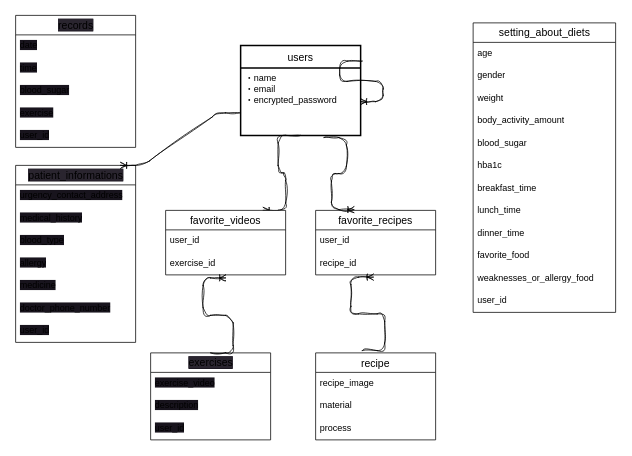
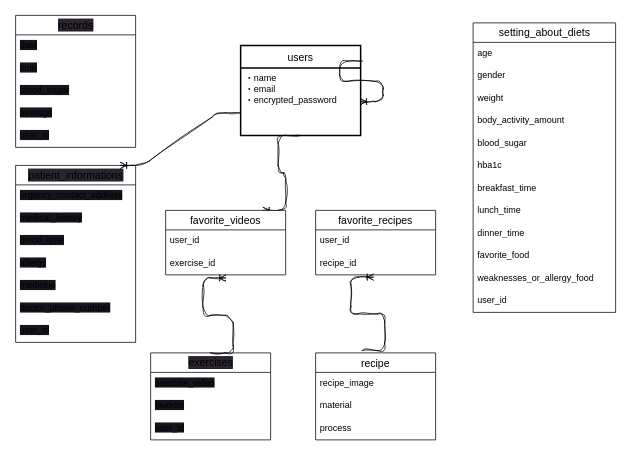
  <mxCell id="0" />
  <mxCell id="1" parent="0" />
  <mxCell id="2" value="users" style="swimlane;childLayout=stackLayout;horizontal=1;startSize=30;horizontalStack=0;rounded=0;fontSize=14;fontStyle=0;strokeWidth=2;resizeParent=0;resizeLast=1;shadow=0;align=center;glass=0;hachureGap=4;fontFamily=Helvetica;swimlaneLine=1;" parent="1" vertex="1"><mxGeometry x="320" y="60" width="160" height="120" as="geometry" /></mxCell>
  <mxCell id="3" value="・name&lt;br&gt;・email&lt;br&gt;・encrypted_password" style="align=left;strokeColor=none;fillColor=none;spacingLeft=4;fontSize=12;verticalAlign=top;resizable=0;rotatable=0;part=1;glass=1;sketch=1;hachureGap=4;jiggle=2;curveFitting=1;fontFamily=Helvetica;html=1;" parent="2" vertex="1"><mxGeometry y="30" width="160" height="90" as="geometry" /></mxCell>
  <mxCell id="4" value="setting_about_diets" style="swimlane;fontStyle=0;childLayout=stackLayout;horizontal=1;startSize=26;horizontalStack=0;resizeParent=1;resizeParentMax=0;resizeLast=0;collapsible=1;marginBottom=0;align=center;fontSize=14;rounded=0;glass=0;sketch=0;hachureGap=4;jiggle=2;curveFitting=1;fontFamily=Helvetica;html=1;" parent="1" vertex="1"><mxGeometry x="630" y="30" width="190" height="386" as="geometry" /></mxCell>
  <mxCell id="5" value="age" style="text;strokeColor=none;fillColor=none;spacingLeft=4;spacingRight=4;overflow=hidden;rotatable=0;points=[[0,0.5],[1,0.5]];portConstraint=eastwest;fontSize=12;rounded=0;glass=0;sketch=0;hachureGap=4;jiggle=2;curveFitting=1;fontFamily=Helvetica;html=1;" parent="4" vertex="1"><mxGeometry y="26" width="190" height="30" as="geometry" /></mxCell>
  <mxCell id="6" value="gender" style="text;strokeColor=none;fillColor=none;spacingLeft=4;spacingRight=4;overflow=hidden;rotatable=0;points=[[0,0.5],[1,0.5]];portConstraint=eastwest;fontSize=12;rounded=0;glass=0;sketch=0;hachureGap=4;jiggle=2;curveFitting=1;fontFamily=Helvetica;html=1;" parent="4" vertex="1"><mxGeometry y="56" width="190" height="30" as="geometry" /></mxCell>
  <mxCell id="7" value="weight" style="text;strokeColor=none;fillColor=none;spacingLeft=4;spacingRight=4;overflow=hidden;rotatable=0;points=[[0,0.5],[1,0.5]];portConstraint=eastwest;fontSize=12;rounded=0;glass=0;sketch=0;hachureGap=4;jiggle=2;curveFitting=1;fontFamily=Helvetica;html=1;" parent="4" vertex="1"><mxGeometry y="86" width="190" height="30" as="geometry" /></mxCell>
  <mxCell id="8" value="body_activity_amount" style="text;strokeColor=none;fillColor=none;spacingLeft=4;spacingRight=4;overflow=hidden;rotatable=0;points=[[0,0.5],[1,0.5]];portConstraint=eastwest;fontSize=12;rounded=0;glass=0;sketch=0;hachureGap=4;jiggle=2;curveFitting=1;fontFamily=Helvetica;html=1;" parent="4" vertex="1"><mxGeometry y="116" width="190" height="30" as="geometry" /></mxCell>
  <mxCell id="9" value="blood_sugar" style="text;strokeColor=none;fillColor=none;spacingLeft=4;spacingRight=4;overflow=hidden;rotatable=0;points=[[0,0.5],[1,0.5]];portConstraint=eastwest;fontSize=12;rounded=0;glass=0;sketch=0;hachureGap=4;jiggle=2;curveFitting=1;fontFamily=Helvetica;html=1;" parent="4" vertex="1"><mxGeometry y="146" width="190" height="30" as="geometry" /></mxCell>
  <mxCell id="10" value="hba1c" style="text;strokeColor=none;fillColor=none;spacingLeft=4;spacingRight=4;overflow=hidden;rotatable=0;points=[[0,0.5],[1,0.5]];portConstraint=eastwest;fontSize=12;rounded=0;glass=0;sketch=0;hachureGap=4;jiggle=2;curveFitting=1;fontFamily=Helvetica;html=1;" parent="4" vertex="1"><mxGeometry y="176" width="190" height="30" as="geometry" /></mxCell>
  <mxCell id="11" value="breakfast_time" style="text;strokeColor=none;fillColor=none;spacingLeft=4;spacingRight=4;overflow=hidden;rotatable=0;points=[[0,0.5],[1,0.5]];portConstraint=eastwest;fontSize=12;rounded=0;glass=0;sketch=0;hachureGap=4;jiggle=2;curveFitting=1;fontFamily=Helvetica;html=1;" parent="4" vertex="1"><mxGeometry y="206" width="190" height="30" as="geometry" /></mxCell>
  <mxCell id="12" value="lunch_time" style="text;strokeColor=none;fillColor=none;spacingLeft=4;spacingRight=4;overflow=hidden;rotatable=0;points=[[0,0.5],[1,0.5]];portConstraint=eastwest;fontSize=12;rounded=0;glass=0;sketch=0;hachureGap=4;jiggle=2;curveFitting=1;fontFamily=Helvetica;html=1;" parent="4" vertex="1"><mxGeometry y="236" width="190" height="30" as="geometry" /></mxCell>
  <mxCell id="13" value="dinner_time" style="text;strokeColor=none;fillColor=none;spacingLeft=4;spacingRight=4;overflow=hidden;rotatable=0;points=[[0,0.5],[1,0.5]];portConstraint=eastwest;fontSize=12;rounded=0;glass=0;sketch=0;hachureGap=4;jiggle=2;curveFitting=1;fontFamily=Helvetica;html=1;" parent="4" vertex="1"><mxGeometry y="266" width="190" height="30" as="geometry" /></mxCell>
  <mxCell id="14" value="favorite_food" style="text;strokeColor=none;fillColor=none;spacingLeft=4;spacingRight=4;overflow=hidden;rotatable=0;points=[[0,0.5],[1,0.5]];portConstraint=eastwest;fontSize=12;rounded=0;glass=0;sketch=0;hachureGap=4;jiggle=2;curveFitting=1;fontFamily=Helvetica;html=1;" parent="4" vertex="1"><mxGeometry y="296" width="190" height="30" as="geometry" /></mxCell>
  <mxCell id="15" value="weaknesses_or_allergy_food" style="text;strokeColor=none;fillColor=none;spacingLeft=4;spacingRight=4;overflow=hidden;rotatable=0;points=[[0,0.5],[1,0.5]];portConstraint=eastwest;fontSize=12;rounded=0;glass=0;sketch=0;hachureGap=4;jiggle=2;curveFitting=1;fontFamily=Helvetica;html=1;" parent="4" vertex="1"><mxGeometry y="326" width="190" height="30" as="geometry" /></mxCell>
  <mxCell id="16" value="user_id" style="text;strokeColor=none;fillColor=none;spacingLeft=4;spacingRight=4;overflow=hidden;rotatable=0;points=[[0,0.5],[1,0.5]];portConstraint=eastwest;fontSize=12;rounded=0;glass=0;sketch=0;hachureGap=4;jiggle=2;curveFitting=1;fontFamily=Helvetica;html=1;" parent="4" vertex="1"><mxGeometry y="356" width="190" height="30" as="geometry" /></mxCell>
  <mxCell id="17" value="&lt;span style=&quot;background-color: rgb(42, 37, 47);&quot;&gt;exercises&lt;/span&gt;" style="swimlane;fontStyle=0;childLayout=stackLayout;horizontal=1;startSize=26;horizontalStack=0;resizeParent=1;resizeParentMax=0;resizeLast=0;collapsible=1;marginBottom=0;align=center;fontSize=14;rounded=0;glass=0;labelBackgroundColor=#18141D;hachureGap=4;fontFamily=Helvetica;html=1;" parent="1" vertex="1"><mxGeometry x="200" y="470" width="160" height="116" as="geometry" /></mxCell>
  <mxCell id="18" value="exercise_video" style="text;strokeColor=none;fillColor=none;spacingLeft=4;spacingRight=4;overflow=hidden;rotatable=0;points=[[0,0.5],[1,0.5]];portConstraint=eastwest;fontSize=12;rounded=0;glass=0;labelBackgroundColor=#18141D;sketch=0;hachureGap=4;jiggle=2;curveFitting=1;fontFamily=Helvetica;html=1;" parent="17" vertex="1"><mxGeometry y="26" width="160" height="30" as="geometry" /></mxCell>
- <mxCell id="19" value="description" style="text;strokeColor=none;fillColor=none;spacingLeft=4;spacingRight=4;overflow=hidden;rotatable=0;points=[[0,0.5],[1,0.5]];portConstraint=eastwest;fontSize=12;rounded=0;glass=0;labelBackgroundColor=#18141D;sketch=0;hachureGap=4;jiggle=2;curveFitting=1;fontFamily=Helvetica;html=1;" parent="17" vertex="1"><mxGeometry y="56" width="160" height="30" as="geometry" /></mxCell>
+ <mxCell id="19" value="favorite" style="text;strokeColor=none;fillColor=none;spacingLeft=4;spacingRight=4;overflow=hidden;rotatable=0;points=[[0,0.5],[1,0.5]];portConstraint=eastwest;fontSize=12;rounded=0;glass=0;labelBackgroundColor=#18141D;sketch=0;hachureGap=4;jiggle=2;curveFitting=1;fontFamily=Helvetica;html=1;" parent="17" vertex="1"><mxGeometry y="56" width="160" height="30" as="geometry" /></mxCell>
  <mxCell id="20" value="user_id" style="text;strokeColor=none;fillColor=none;spacingLeft=4;spacingRight=4;overflow=hidden;rotatable=0;points=[[0,0.5],[1,0.5]];portConstraint=eastwest;fontSize=12;rounded=0;glass=0;labelBackgroundColor=#18141D;sketch=0;hachureGap=4;jiggle=2;curveFitting=1;fontFamily=Helvetica;html=1;" parent="17" vertex="1"><mxGeometry y="86" width="160" height="30" as="geometry" /></mxCell>
  <mxCell id="21" value="&lt;span style=&quot;background-color: rgb(42, 37, 47);&quot;&gt;records&lt;/span&gt;" style="swimlane;fontStyle=0;childLayout=stackLayout;horizontal=1;startSize=26;horizontalStack=0;resizeParent=1;resizeParentMax=0;resizeLast=0;collapsible=1;marginBottom=0;align=center;fontSize=14;rounded=0;glass=0;labelBackgroundColor=#18141D;sketch=0;hachureGap=4;jiggle=2;curveFitting=1;fontFamily=Helvetica;html=1;" parent="1" vertex="1"><mxGeometry x="20" y="20" width="160" height="176" as="geometry" /></mxCell>
  <mxCell id="22" value="date" style="text;strokeColor=none;fillColor=none;spacingLeft=4;spacingRight=4;overflow=hidden;rotatable=0;points=[[0,0.5],[1,0.5]];portConstraint=eastwest;fontSize=12;rounded=0;glass=0;labelBackgroundColor=#18141D;sketch=0;hachureGap=4;jiggle=2;curveFitting=1;fontFamily=Helvetica;html=1;flipV=1;" parent="21" vertex="1"><mxGeometry y="26" width="160" height="30" as="geometry" /></mxCell>
  <mxCell id="23" value="time" style="text;strokeColor=none;fillColor=none;spacingLeft=4;spacingRight=4;overflow=hidden;rotatable=0;points=[[0,0.5],[1,0.5]];portConstraint=eastwest;fontSize=12;rounded=0;glass=0;labelBackgroundColor=#18141D;sketch=0;hachureGap=4;jiggle=2;curveFitting=1;fontFamily=Helvetica;html=1;" parent="21" vertex="1"><mxGeometry y="56" width="160" height="30" as="geometry" /></mxCell>
  <mxCell id="24" value="blood_sugar" style="text;strokeColor=none;fillColor=none;spacingLeft=4;spacingRight=4;overflow=hidden;rotatable=0;points=[[0,0.5],[1,0.5]];portConstraint=eastwest;fontSize=12;rounded=0;glass=0;labelBackgroundColor=#18141D;sketch=0;hachureGap=4;jiggle=2;curveFitting=1;fontFamily=Helvetica;html=1;" parent="21" vertex="1"><mxGeometry y="86" width="160" height="30" as="geometry" /></mxCell>
- <mxCell id="25" value="exercise" style="text;strokeColor=none;fillColor=none;spacingLeft=4;spacingRight=4;overflow=hidden;rotatable=0;points=[[0,0.5],[1,0.5]];portConstraint=eastwest;fontSize=12;rounded=0;glass=0;labelBackgroundColor=#18141D;sketch=0;hachureGap=4;jiggle=2;curveFitting=1;fontFamily=Helvetica;html=1;" parent="21" vertex="1"><mxGeometry y="116" width="160" height="30" as="geometry" /></mxCell>
+ <mxCell id="25" value="average" style="text;strokeColor=none;fillColor=none;spacingLeft=4;spacingRight=4;overflow=hidden;rotatable=0;points=[[0,0.5],[1,0.5]];portConstraint=eastwest;fontSize=12;rounded=0;glass=0;labelBackgroundColor=#18141D;sketch=0;hachureGap=4;jiggle=2;curveFitting=1;fontFamily=Helvetica;html=1;" parent="21" vertex="1"><mxGeometry y="116" width="160" height="30" as="geometry" /></mxCell>
  <mxCell id="26" value="user_id" style="text;strokeColor=none;fillColor=none;spacingLeft=4;spacingRight=4;overflow=hidden;rotatable=0;points=[[0,0.5],[1,0.5]];portConstraint=eastwest;fontSize=12;rounded=0;glass=0;labelBackgroundColor=#18141D;sketch=0;hachureGap=4;jiggle=2;curveFitting=1;fontFamily=Helvetica;html=1;" parent="21" vertex="1"><mxGeometry y="146" width="160" height="30" as="geometry" /></mxCell>
  <mxCell id="27" value="&lt;span style=&quot;background-color: rgb(42, 37, 47);&quot;&gt;patient_informations&lt;/span&gt;" style="swimlane;fontStyle=0;childLayout=stackLayout;horizontal=1;startSize=26;horizontalStack=0;resizeParent=1;resizeParentMax=0;resizeLast=0;collapsible=1;marginBottom=0;align=center;fontSize=14;rounded=0;glass=0;labelBackgroundColor=#18141D;sketch=0;hachureGap=4;jiggle=2;curveFitting=1;fontFamily=Helvetica;html=1;" parent="1" vertex="1"><mxGeometry x="20" y="220" width="160" height="236" as="geometry" /></mxCell>
  <mxCell id="28" value="urgency_contact_address" style="text;strokeColor=none;fillColor=none;spacingLeft=4;spacingRight=4;overflow=hidden;rotatable=0;points=[[0,0.5],[1,0.5]];portConstraint=eastwest;fontSize=12;rounded=0;glass=0;labelBackgroundColor=#18141D;sketch=0;hachureGap=4;jiggle=2;curveFitting=1;fontFamily=Helvetica;html=1;" parent="27" vertex="1"><mxGeometry y="26" width="160" height="30" as="geometry" /></mxCell>
  <mxCell id="29" value="medical_history" style="text;strokeColor=none;fillColor=none;spacingLeft=4;spacingRight=4;overflow=hidden;rotatable=0;points=[[0,0.5],[1,0.5]];portConstraint=eastwest;fontSize=12;rounded=0;glass=0;labelBackgroundColor=#18141D;sketch=0;hachureGap=4;jiggle=2;curveFitting=1;fontFamily=Helvetica;html=1;" parent="27" vertex="1"><mxGeometry y="56" width="160" height="30" as="geometry" /></mxCell>
  <mxCell id="30" value="blood_type" style="text;strokeColor=none;fillColor=none;spacingLeft=4;spacingRight=4;overflow=hidden;rotatable=0;points=[[0,0.5],[1,0.5]];portConstraint=eastwest;fontSize=12;rounded=0;glass=0;labelBackgroundColor=#18141D;sketch=0;hachureGap=4;jiggle=2;curveFitting=1;fontFamily=Helvetica;html=1;" parent="27" vertex="1"><mxGeometry y="86" width="160" height="30" as="geometry" /></mxCell>
  <mxCell id="31" value="allergy" style="text;strokeColor=none;fillColor=none;spacingLeft=4;spacingRight=4;overflow=hidden;rotatable=0;points=[[0,0.5],[1,0.5]];portConstraint=eastwest;fontSize=12;rounded=0;glass=0;labelBackgroundColor=#18141D;sketch=0;hachureGap=4;jiggle=2;curveFitting=1;fontFamily=Helvetica;html=1;" parent="27" vertex="1"><mxGeometry y="116" width="160" height="30" as="geometry" /></mxCell>
  <mxCell id="32" value="medicine" style="text;strokeColor=none;fillColor=none;spacingLeft=4;spacingRight=4;overflow=hidden;rotatable=0;points=[[0,0.5],[1,0.5]];portConstraint=eastwest;fontSize=12;rounded=0;glass=0;labelBackgroundColor=#18141D;sketch=0;hachureGap=4;jiggle=2;curveFitting=1;fontFamily=Helvetica;html=1;" parent="27" vertex="1"><mxGeometry y="146" width="160" height="30" as="geometry" /></mxCell>
  <mxCell id="33" value="doctor_phone_number" style="text;strokeColor=none;fillColor=none;spacingLeft=4;spacingRight=4;overflow=hidden;rotatable=0;points=[[0,0.5],[1,0.5]];portConstraint=eastwest;fontSize=12;rounded=0;glass=0;labelBackgroundColor=#18141D;sketch=0;hachureGap=4;jiggle=2;curveFitting=1;fontFamily=Helvetica;html=1;" parent="27" vertex="1"><mxGeometry y="176" width="160" height="30" as="geometry" /></mxCell>
  <mxCell id="34" value="user_id" style="text;strokeColor=none;fillColor=none;spacingLeft=4;spacingRight=4;overflow=hidden;rotatable=0;points=[[0,0.5],[1,0.5]];portConstraint=eastwest;fontSize=12;rounded=0;glass=0;labelBackgroundColor=#18141D;sketch=0;hachureGap=4;jiggle=2;curveFitting=1;fontFamily=Helvetica;html=1;" parent="27" vertex="1"><mxGeometry y="206" width="160" height="30" as="geometry" /></mxCell>
  <mxCell id="35" value="" style="edgeStyle=entityRelationEdgeStyle;fontSize=12;html=1;endArrow=ERoneToMany;sketch=1;hachureGap=4;jiggle=2;curveFitting=1;fontFamily=Architects Daughter;fontSource=https%3A%2F%2Ffonts.googleapis.com%2Fcss%3Ffamily%3DArchitects%2BDaughter;exitX=1.013;exitY=0.175;exitDx=0;exitDy=0;exitPerimeter=0;" parent="1" source="2" target="3" edge="1"><mxGeometry width="100" height="100" relative="1" as="geometry"><mxPoint x="500" y="160" as="sourcePoint" /><mxPoint x="460" y="180" as="targetPoint" /></mxGeometry></mxCell>
  <mxCell id="36" value="" style="edgeStyle=entityRelationEdgeStyle;fontSize=12;html=1;endArrow=ERoneToMany;sketch=1;hachureGap=4;jiggle=2;curveFitting=1;fontFamily=Architects Daughter;fontSource=https%3A%2F%2Ffonts.googleapis.com%2Fcss%3Ffamily%3DArchitects%2BDaughter;entryX=0.875;entryY=0;entryDx=0;entryDy=0;entryPerimeter=0;exitX=0;exitY=0.75;exitDx=0;exitDy=0;" parent="1" source="2" target="27" edge="1"><mxGeometry width="100" height="100" relative="1" as="geometry"><mxPoint x="260" y="280" as="sourcePoint" /><mxPoint x="360" y="180" as="targetPoint" /></mxGeometry></mxCell>
  <mxCell id="37" value="recipe" style="swimlane;fontStyle=0;childLayout=stackLayout;horizontal=1;startSize=26;horizontalStack=0;resizeParent=1;resizeParentMax=0;resizeLast=0;collapsible=1;marginBottom=0;align=center;fontSize=14;sketch=0;hachureGap=4;jiggle=2;curveFitting=1;fontFamily=Helvetica;labelBackgroundColor=default;" parent="1" vertex="1"><mxGeometry x="420" y="470" width="160" height="116" as="geometry" /></mxCell>
  <mxCell id="38" value="recipe_image" style="text;strokeColor=none;fillColor=none;spacingLeft=4;spacingRight=4;overflow=hidden;rotatable=0;points=[[0,0.5],[1,0.5]];portConstraint=eastwest;fontSize=12;sketch=0;hachureGap=4;jiggle=2;curveFitting=1;fontFamily=Helvetica;" parent="37" vertex="1"><mxGeometry y="26" width="160" height="30" as="geometry" /></mxCell>
  <mxCell id="39" value="material" style="text;strokeColor=none;fillColor=none;spacingLeft=4;spacingRight=4;overflow=hidden;rotatable=0;points=[[0,0.5],[1,0.5]];portConstraint=eastwest;fontSize=12;sketch=0;hachureGap=4;jiggle=2;curveFitting=1;fontFamily=Helvetica;" parent="37" vertex="1"><mxGeometry y="56" width="160" height="30" as="geometry" /></mxCell>
  <mxCell id="40" value="process" style="text;strokeColor=none;fillColor=none;spacingLeft=4;spacingRight=4;overflow=hidden;rotatable=0;points=[[0,0.5],[1,0.5]];portConstraint=eastwest;fontSize=12;sketch=0;hachureGap=4;jiggle=2;curveFitting=1;fontFamily=Helvetica;" parent="37" vertex="1"><mxGeometry y="86" width="160" height="30" as="geometry" /></mxCell>
  <mxCell id="41" value="favorite_recipes" style="swimlane;fontStyle=0;childLayout=stackLayout;horizontal=1;startSize=26;horizontalStack=0;resizeParent=1;resizeParentMax=0;resizeLast=0;collapsible=1;marginBottom=0;align=center;fontSize=14;sketch=0;hachureGap=4;jiggle=2;curveFitting=1;fontFamily=Helvetica;" parent="1" vertex="1"><mxGeometry x="420" y="280" width="160" height="86" as="geometry" /></mxCell>
  <mxCell id="42" value="user_id" style="text;strokeColor=none;fillColor=none;spacingLeft=4;spacingRight=4;overflow=hidden;rotatable=0;points=[[0,0.5],[1,0.5]];portConstraint=eastwest;fontSize=12;sketch=0;hachureGap=4;jiggle=2;curveFitting=1;fontFamily=Helvetica;" vertex="1" parent="41"><mxGeometry y="26" width="160" height="30" as="geometry" /></mxCell>
  <mxCell id="43" value="recipe_id" style="text;strokeColor=none;fillColor=none;spacingLeft=4;spacingRight=4;overflow=hidden;rotatable=0;points=[[0,0.5],[1,0.5]];portConstraint=eastwest;fontSize=12;sketch=0;hachureGap=4;jiggle=2;curveFitting=1;fontFamily=Helvetica;" vertex="1" parent="41"><mxGeometry y="56" width="160" height="30" as="geometry" /></mxCell>
- <mxCell id="44" value="" style="edgeStyle=entityRelationEdgeStyle;fontSize=12;html=1;endArrow=ERoneToMany;sketch=1;hachureGap=4;jiggle=2;curveFitting=1;fontFamily=Helvetica;entryX=0.319;entryY=-0.012;entryDx=0;entryDy=0;entryPerimeter=0;exitX=0.694;exitY=1.033;exitDx=0;exitDy=0;exitPerimeter=0;" parent="1" source="3" target="41" edge="1"><mxGeometry width="100" height="100" relative="1" as="geometry"><mxPoint x="320" y="450" as="sourcePoint" /><mxPoint x="420" y="350" as="targetPoint" /></mxGeometry></mxCell>
  <mxCell id="45" value="" style="edgeStyle=entityRelationEdgeStyle;fontSize=12;html=1;endArrow=ERoneToMany;sketch=1;hachureGap=4;jiggle=2;curveFitting=1;fontFamily=Helvetica;exitX=0.5;exitY=1;exitDx=0;exitDy=0;entryX=0.813;entryY=0;entryDx=0;entryDy=0;entryPerimeter=0;" parent="1" source="3" target="46" edge="1"><mxGeometry width="100" height="100" relative="1" as="geometry"><mxPoint x="320" y="400" as="sourcePoint" /><mxPoint x="270" y="440" as="targetPoint" /></mxGeometry></mxCell>
  <mxCell id="46" value="favorite_videos" style="swimlane;fontStyle=0;childLayout=stackLayout;horizontal=1;startSize=26;horizontalStack=0;resizeParent=1;resizeParentMax=0;resizeLast=0;collapsible=1;marginBottom=0;align=center;fontSize=14;sketch=0;hachureGap=4;jiggle=2;curveFitting=1;fontFamily=Helvetica;" parent="1" vertex="1"><mxGeometry x="220" y="280" width="160" height="86" as="geometry" /></mxCell>
  <mxCell id="47" value="user_id" style="text;strokeColor=none;fillColor=none;spacingLeft=4;spacingRight=4;overflow=hidden;rotatable=0;points=[[0,0.5],[1,0.5]];portConstraint=eastwest;fontSize=12;sketch=0;hachureGap=4;jiggle=2;curveFitting=1;fontFamily=Helvetica;" vertex="1" parent="46"><mxGeometry y="26" width="160" height="30" as="geometry" /></mxCell>
  <mxCell id="48" value="exercise_id" style="text;strokeColor=none;fillColor=none;spacingLeft=4;spacingRight=4;overflow=hidden;rotatable=0;points=[[0,0.5],[1,0.5]];portConstraint=eastwest;fontSize=12;sketch=0;hachureGap=4;jiggle=2;curveFitting=1;fontFamily=Helvetica;" vertex="1" parent="46"><mxGeometry y="56" width="160" height="30" as="geometry" /></mxCell>
  <mxCell id="49" value="" style="edgeStyle=entityRelationEdgeStyle;fontSize=12;html=1;endArrow=ERoneToMany;sketch=1;hachureGap=4;jiggle=2;curveFitting=1;fontFamily=Architects Daughter;fontSource=https%3A%2F%2Ffonts.googleapis.com%2Fcss%3Ffamily%3DArchitects%2BDaughter;exitX=0.5;exitY=0;exitDx=0;exitDy=0;" edge="1" parent="1" source="17"><mxGeometry width="100" height="100" relative="1" as="geometry"><mxPoint x="280" y="410" as="sourcePoint" /><mxPoint x="300" y="370" as="targetPoint" /></mxGeometry></mxCell>
  <mxCell id="50" value="" style="edgeStyle=entityRelationEdgeStyle;fontSize=12;html=1;endArrow=ERoneToMany;sketch=1;hachureGap=4;jiggle=2;curveFitting=1;fontFamily=Architects Daughter;fontSource=https%3A%2F%2Ffonts.googleapis.com%2Fcss%3Ffamily%3DArchitects%2BDaughter;exitX=0.388;exitY=-0.026;exitDx=0;exitDy=0;exitPerimeter=0;entryX=0.481;entryY=1.1;entryDx=0;entryDy=0;entryPerimeter=0;" edge="1" parent="1" source="37" target="43"><mxGeometry width="100" height="100" relative="1" as="geometry"><mxPoint x="370" y="410" as="sourcePoint" /><mxPoint x="470" y="310" as="targetPoint" /></mxGeometry></mxCell>
